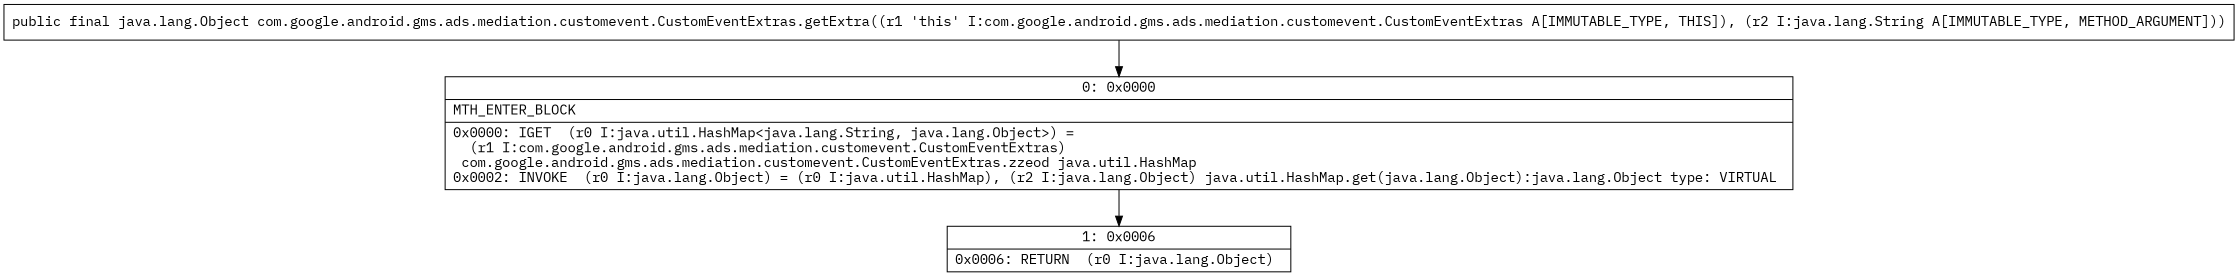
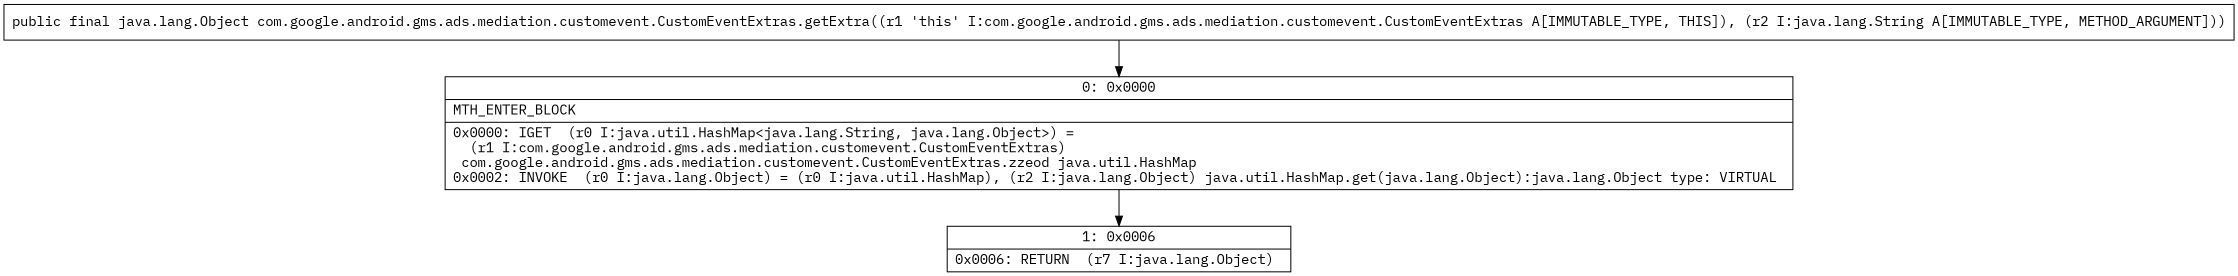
  digraph {
    fontname="IBM Plex Mono"
    node [shape=record fontname="IBM Plex Mono"]
    edge [fontname="IBM Plex Mono"]
    n1 [label="{0\:\ 0x0000|MTH_ENTER_BLOCK\l|0x0000: IGET  (r0 I:java.util.HashMap\<java.lang.String, java.lang.Object\>) = \l  (r1 I:com.google.android.gms.ads.mediation.customevent.CustomEventExtras)\l com.google.android.gms.ads.mediation.customevent.CustomEventExtras.zzeod java.util.HashMap \l0x0002: INVOKE  (r0 I:java.lang.Object) = (r0 I:java.util.HashMap), (r2 I:java.lang.Object) java.util.HashMap.get(java.lang.Object):java.lang.Object type: VIRTUAL \l}"]
-   n2 [label="{1\:\ 0x0006|0x0006: RETURN  (r0 I:java.lang.Object) \l}"]
+   n2 [label="{1\:\ 0x0006|0x0006: RETURN  (r7 I:java.lang.Object) \l}"]
    n3 [label="{public final java.lang.Object com.google.android.gms.ads.mediation.customevent.CustomEventExtras.getExtra((r1 'this' I:com.google.android.gms.ads.mediation.customevent.CustomEventExtras A[IMMUTABLE_TYPE, THIS]), (r2 I:java.lang.String A[IMMUTABLE_TYPE, METHOD_ARGUMENT])) }"]
    n1 -> n2
    n3 -> n1
  }
